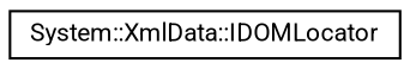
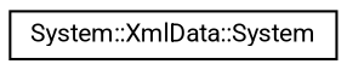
  digraph {
    rankdir=LR
    fontname=Roboto
-   n1 [color=black fillcolor=white fontname=Roboto fontsize=10 height=0.2 label="System::XmlData::IDOMLocator" shape=record style=filled width=0.4]
+   n1 [color=black fillcolor=white fontname=Roboto fontsize=10 height=0.2 label="System::XmlData::System" shape=record style=filled width=0.4]
  }
